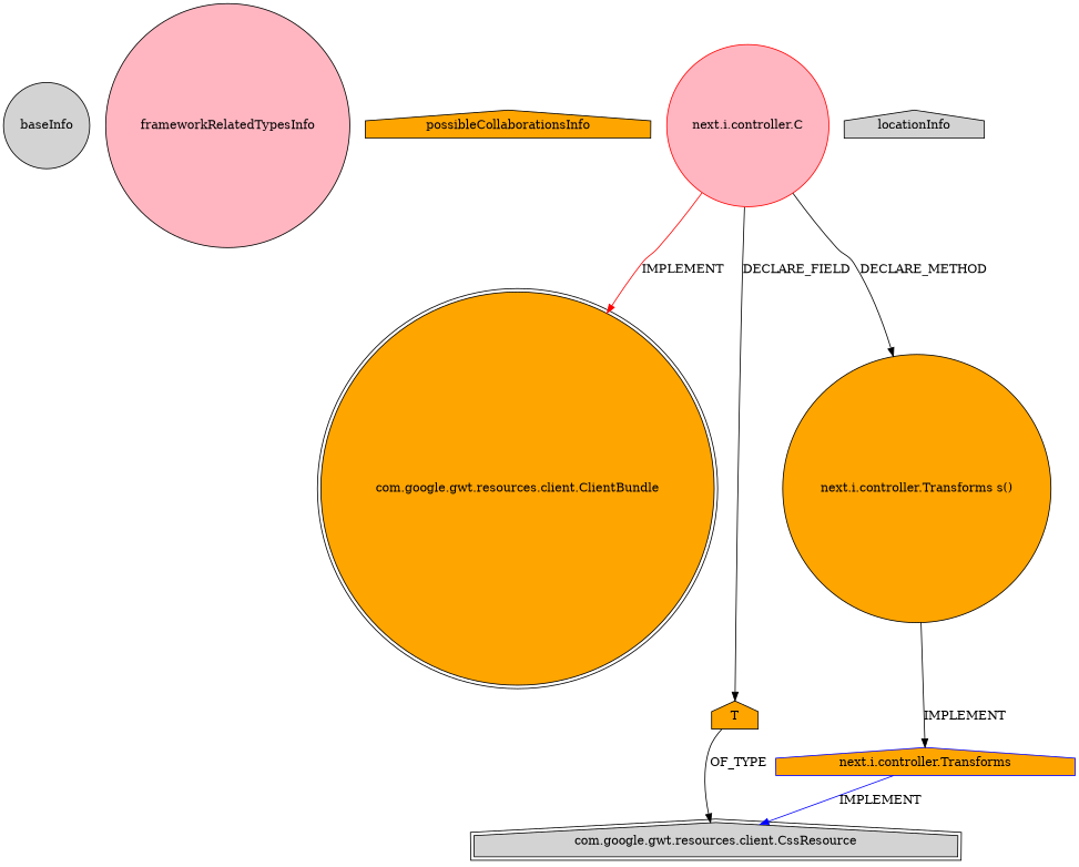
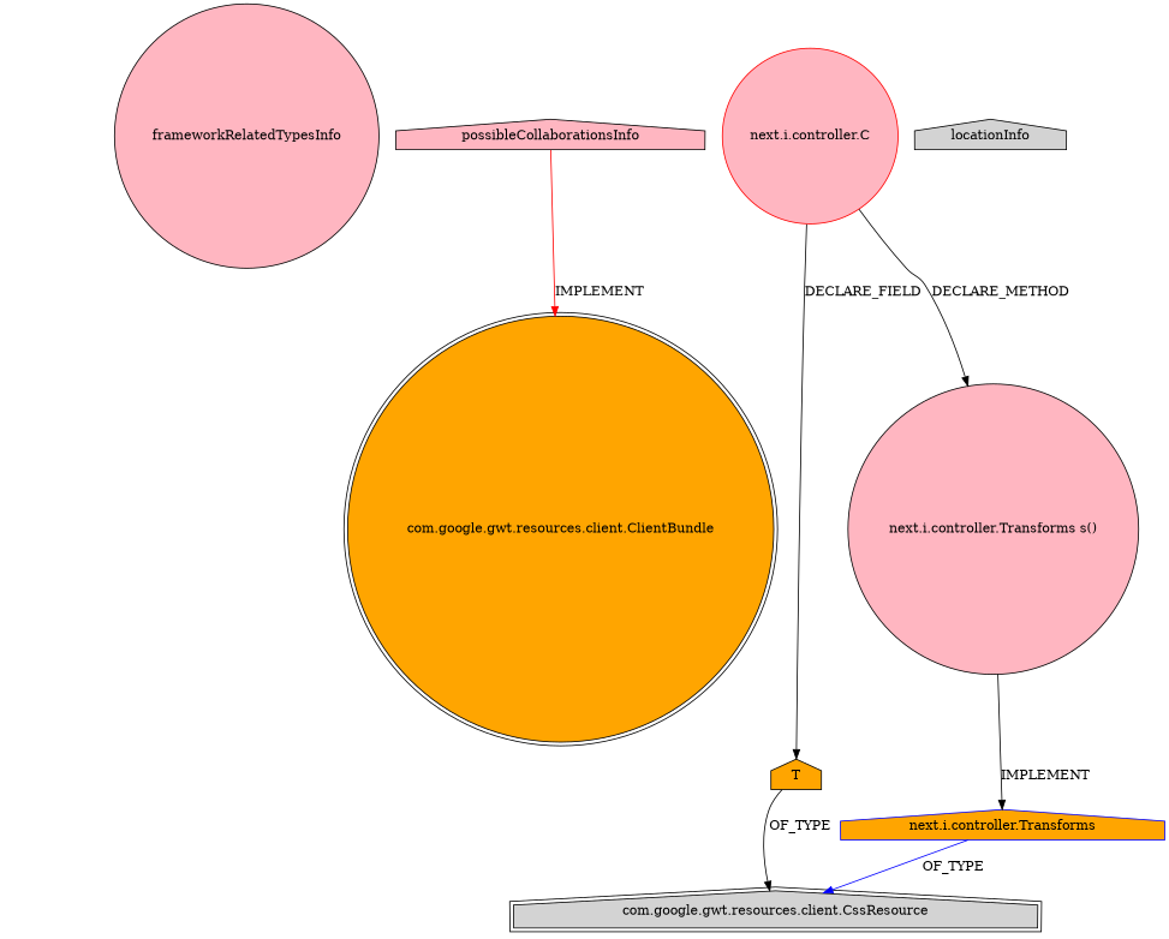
  digraph {
    node [fillcolor=orange shape=circle style=filled]
-   baseInfo [category=extension_graph fillcolor=lightgrey graphId=4146 isAnonymous=false possibleRelation=true]
    frameworkRelatedTypesInfo [0="com.google.gwt.resources.client.ClientBundle" fillcolor=lightpink]
-   possibleCollaborationsInfo [0="4146~CLIENT_METHOD_DECLARATION-RETURN_TYPE-FIELD_DECLARATION-~com.google.gwt.resources.client.ClientBundle ~com.google.gwt.resources.client.CssResource ~false~false" shape=house]
+   possibleCollaborationsInfo [0="4146~CLIENT_METHOD_DECLARATION-RETURN_TYPE-FIELD_DECLARATION-~com.google.gwt.resources.client.ClientBundle ~com.google.gwt.resources.client.CssResource ~false~false" fillcolor=lightpink shape=house]
    locationInfo [contextSignature=C filePath="/nextinterfaces-next/next-master/src/next/i/controller/C.java" fillcolor=lightgrey graphId=4146 projectName="nextinterfaces-next" shape=house]
    n5 [color=red fillcolor=lightpink isFrameworkType=false label="next.i.controller.C" vertexType=ROOT_CLIENT_CLASS_DECLARATION]
    n6 [isFrameworkType=true label="com.google.gwt.resources.client.ClientBundle" peripheries=2 vertexType=FRAMEWORK_INTERFACE_TYPE]
    n7 [isFrameworkType=false label=T shape=house vertexType=FIELD_DECLARATION]
-   n8 [isFrameworkType=false label="next.i.controller.Transforms s()" vertexType=CLIENT_METHOD_DECLARATION]
+   n8 [fillcolor=lightpink isFrameworkType=false label="next.i.controller.Transforms s()" vertexType=CLIENT_METHOD_DECLARATION]
    n9 [fillcolor=lightgrey isFrameworkType=true label="com.google.gwt.resources.client.CssResource" peripheries=2 shape=house vertexType=FRAMEWORK_INTERFACE_TYPE]
    n10 [color=blue isFrameworkType=false label="next.i.controller.Transforms" shape=house vertexType=REFERENCE_CLIENT_CLASS_DECLARATION]
-   n5 -> n6 [color=red label=IMPLEMENT]
+   possibleCollaborationsInfo -> n6 [color=red label=IMPLEMENT]
    n5 -> n7 [label=DECLARE_FIELD]
    n5 -> n8 [label=DECLARE_METHOD]
    n7 -> n9 [label=OF_TYPE]
    n8 -> n10 [label=IMPLEMENT]
-   n10 -> n9 [color=blue label=IMPLEMENT]
+   n10 -> n9 [color=blue label=OF_TYPE]
  }
